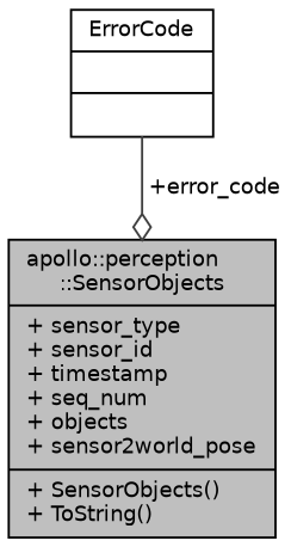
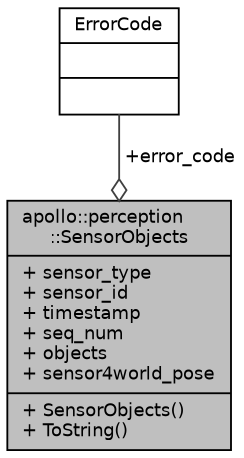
  digraph {
    node [color=black fontname=Helvetica fontsize=10 shape=record style=filled]
-   n1 [fillcolor=grey75 fontcolor=black height=0.2 label="{apollo::perception\l::SensorObjects\n|+ sensor_type\l+ sensor_id\l+ timestamp\l+ seq_num\l+ objects\l+ sensor2world_pose\l|+ SensorObjects()\l+ ToString()\l}" width=0.4]
+   n1 [fillcolor=grey75 fontcolor=black height=0.2 label="{apollo::perception\l::SensorObjects\n|+ sensor_type\l+ sensor_id\l+ timestamp\l+ seq_num\l+ objects\l+ sensor4world_pose\l|+ SensorObjects()\l+ ToString()\l}" width=0.4]
    n2 [fillcolor=white height=0.2 label="{ErrorCode\n||}" width=0.4]
    n2 -> n1 [arrowhead=odiamond color=grey25 fontname=Helvetica fontsize=10 label=" +error_code" labelfontname=Helvetica labelfontsize=10 style=solid]
  }
